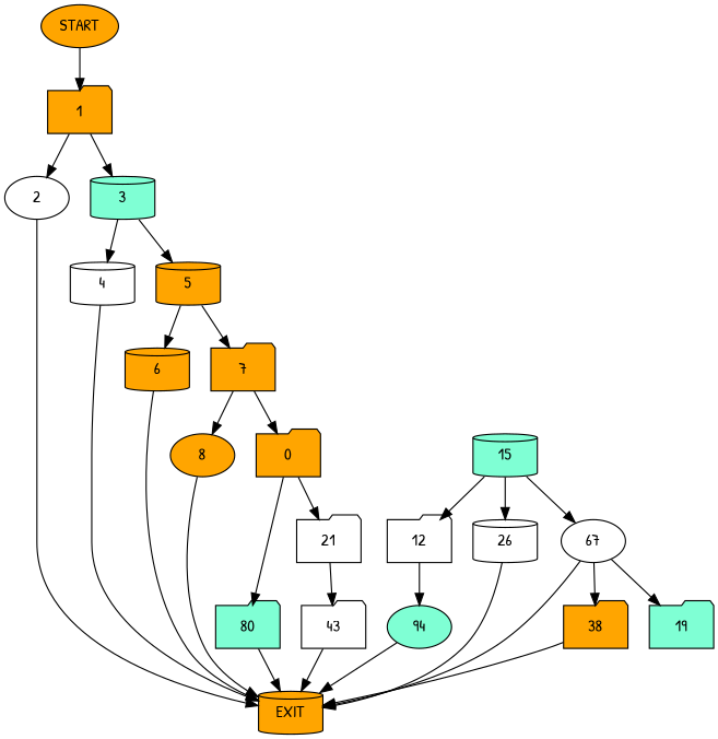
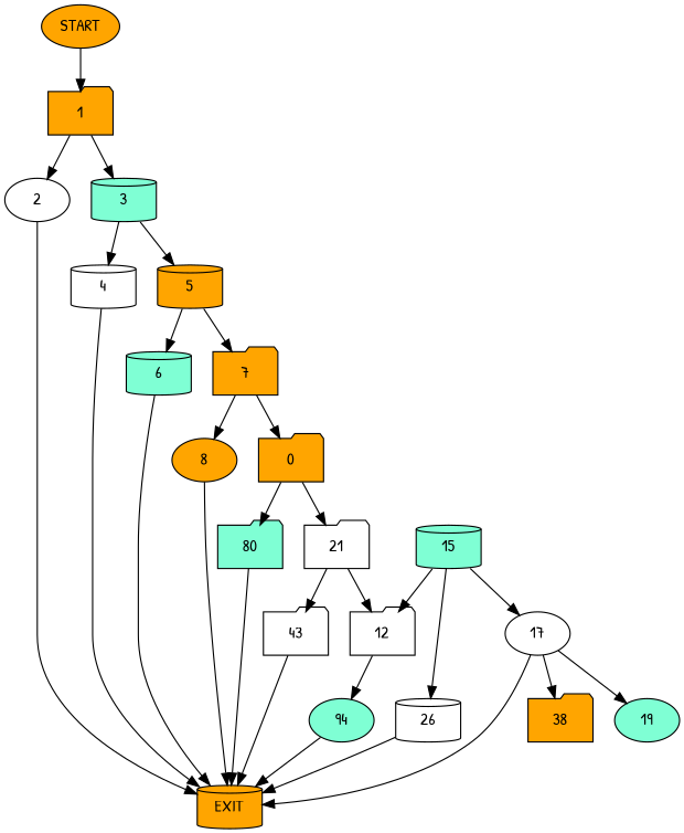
  digraph {
    fontname="Patrick Hand"
    node [fillcolor=orange fontname="Patrick Hand" shape=folder style=filled]
    edge [fontname="Patrick Hand"]
    n1 [label=START shape=ellipse]
    1
    2 [fillcolor=white shape=ellipse]
    3 [fillcolor=aquamarine shape=cylinder]
    n5 [label=EXIT shape=cylinder]
    4 [fillcolor=white shape=cylinder]
    5 [shape=cylinder]
-   6 [shape=cylinder]
+   6 [fillcolor=aquamarine shape=cylinder]
    7
    8 [shape=ellipse]
    n11 [label=0]
    n12 [fillcolor=aquamarine label=80]
    n13 [fillcolor=white label=21]
    12 [fillcolor=white]
    n15 [fillcolor=white label=43]
    n16 [fillcolor=aquamarine label=94 shape=ellipse]
    15 [fillcolor=aquamarine shape=cylinder]
    n18 [fillcolor=white label=26 shape=cylinder]
-   17 [fillcolor=white shape=ellipse label=67]
+   17 [fillcolor=white shape=ellipse]
    n20 [label=38]
-   19 [fillcolor=aquamarine]
+   19 [fillcolor=aquamarine shape=ellipse]
    n1 -> 1
    1 -> 2
    1 -> 3
    2 -> n5
    3 -> 4
    3 -> 5
    4 -> n5
    5 -> 6
    5 -> 7
    6 -> n5
    7 -> 8
    7 -> n11
    8 -> n5
    n11 -> n12
    n11 -> n13
    n12 -> n5
+   n13 -> 12
    n13 -> n15
    12 -> n16
    n15 -> n5
    n16 -> n5
    15 -> 12
    15 -> n18
    15 -> 17
    n18 -> n5
    17 -> n5
    17 -> n20
    17 -> 19
-   n20 -> n5
  }
